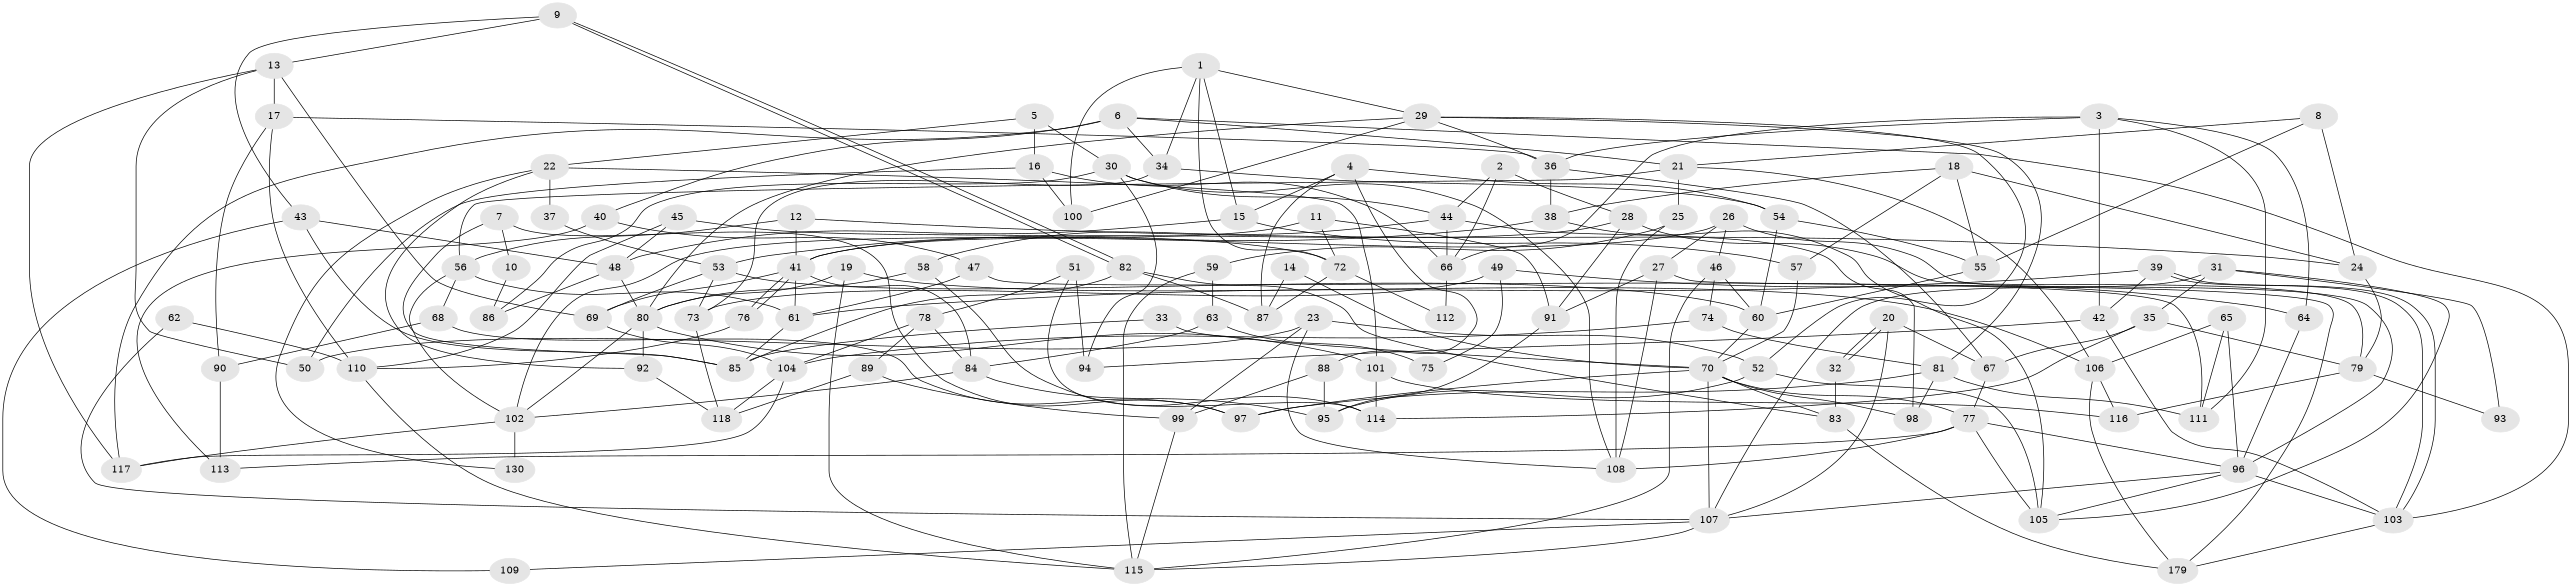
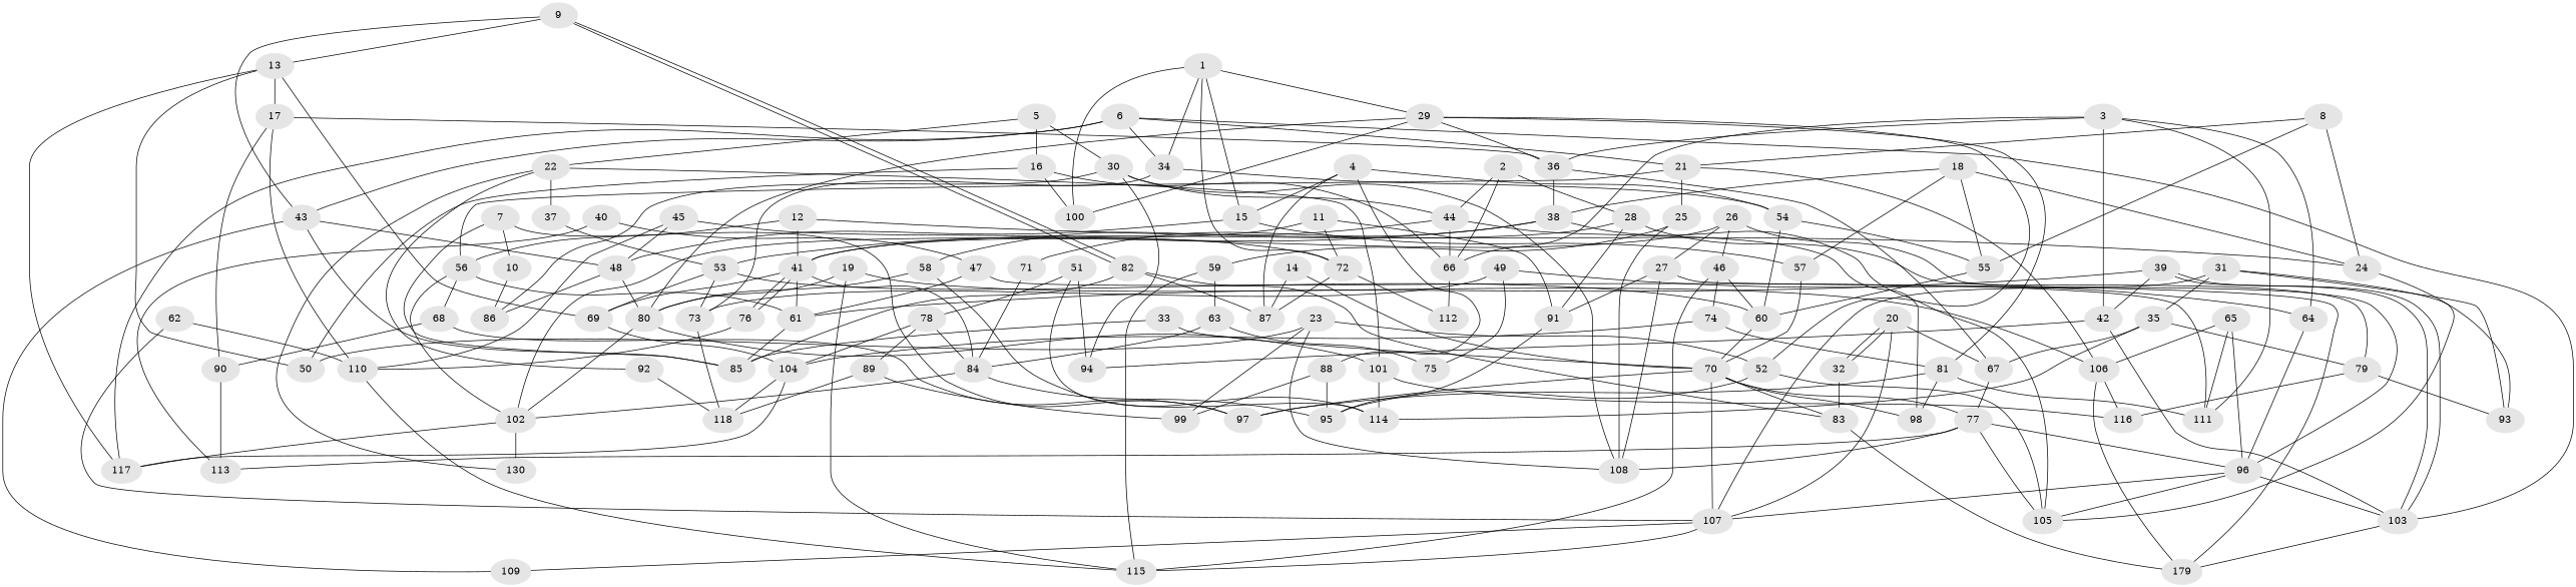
  graph {
    node [color=gray90 style=filled]
    1
    15
    29
    34
    72
    100
    48
    57
    36
    80
    52
    81
    54
    73
    87
    112
    2
    28
    44
    66
    91
    41
    79
    58
    98
    3
    42
    64
    111
    38
    67
    103
    94
    96
    4
    88
    55
    60
    99
    95
    5
    16
    22
    30
    50
    37
    92
    101
    n49 [label=130]
    86
    108
    6
    21
    40
    117
    56
    106
    25
    47
    113
    n61 [label=179]
    7
    10
    85
    97
    8
    24
    93
    9
    13
    43
    82
    17
    69
    109
    83
    11
    102
    12
    61
    76
    84
    68
    90
    110
    104
    14
    70
    107
    77
    115
    18
    105
    53
+   71
    19
    116
    20
    32
    59
    118
    114
    23
    63
    26
    27
    46
    74
    31
    35
    33
    39
    45
    49
    75
    51
    78
    89
    62
    65
    1 -- 15
    1 -- 29
    1 -- 34
    1 -- 72
    1 -- 100
    15 -- 48
    15 -- 57
    29 -- 100
    29 -- 36
    29 -- 80
    29 -- 52
    29 -- 81
    34 -- 54
    34 -- 73
    72 -- 87
    72 -- 112
    48 -- 80
    48 -- 86
    57 -- 70
    36 -- 38
    36 -- 67
-   80 -- 92
    80 -- 101
    80 -- 102
    52 -- 95
    52 -- 105
    81 -- 98
    81 -- 111
    81 -- 97
    54 -- 55
    54 -- 60
    73 -- 118
    2 -- 28
    2 -- 44
    2 -- 66
    28 -- 91
    28 -- 41
    28 -- 79
    44 -- 66
    44 -- 58
    44 -- 98
    66 -- 112
    91 -- 95
    41 -- 69
    41 -- 61
    41 -- 76
    41 -- 76
    41 -- 84
    79 -- 93
    79 -- 116
    58 -- 80
    58 -- 114
    3 -- 36
    3 -- 66
    3 -- 42
    3 -- 64
    3 -- 111
    42 -- 103
    42 -- 94
    64 -- 96
    38 -- 105
    38 -- 53
+   38 -- 71
    67 -- 77
    103 -- n61
    96 -- 103
    96 -- 107
    96 -- 105
    4 -- 15
    4 -- 54
    4 -- 87
    4 -- 88
    88 -- 99
    88 -- 95
    55 -- 60
    60 -- 70
-   99 -- 115
    5 -- 16
    5 -- 22
    5 -- 30
    16 -- 100
    16 -- 66
    16 -- 50
    22 -- 37
    22 -- 92
    22 -- 101
    22 -- n49
    30 -- 44
    30 -- 94
    30 -- 86
    30 -- 108
    37 -- 53
    92 -- 118
    101 -- 116
    101 -- 114
    6 -- 34
    6 -- 103
    6 -- 21
-   6 -- 40
+   6 -- 43
    6 -- 117
    21 -- 56
    21 -- 106
    21 -- 25
    40 -- 47
    40 -- 113
    56 -- 102
    56 -- 61
    56 -- 68
    106 -- n61
    106 -- 116
    25 -- 108
    25 -- 59
    47 -- 111
    47 -- 61
    7 -- 10
    7 -- 85
    7 -- 97
    10 -- 86
    8 -- 55
    8 -- 21
    8 -- 24
-   24 -- 79
+   24 -- 93
    9 -- 13
    9 -- 43
    9 -- 82
    9 -- 82
    13 -- 50
    13 -- 117
    13 -- 17
    13 -- 69
    43 -- 48
    43 -- 85
    43 -- 109
    82 -- 87
    82 -- 85
    82 -- 83
    17 -- 36
    17 -- 90
    17 -- 110
    69 -- 104
    83 -- n61
    11 -- 72
    11 -- 91
    11 -- 102
    102 -- n49
    102 -- 117
    12 -- 41
    12 -- 56
    12 -- 24
    61 -- 85
    76 -- 110
    84 -- 95
    84 -- 102
    68 -- 97
    68 -- 90
    90 -- 113
    110 -- 115
    104 -- 117
    104 -- 118
    14 -- 87
    14 -- 70
    70 -- 98
    70 -- 97
    70 -- 83
    70 -- 107
    70 -- 77
    107 -- 109
    107 -- 115
    77 -- 96
    77 -- 108
    77 -- 113
    77 -- 105
    18 -- 57
    18 -- 38
    18 -- 55
    18 -- 24
    53 -- 73
    53 -- 60
    53 -- 69
+   71 -- 84
    19 -- 80
    19 -- 106
    19 -- 115
    20 -- 67
    20 -- 107
    20 -- 32
    20 -- 32
    32 -- 83
    59 -- 115
    59 -- 63
    23 -- 52
    23 -- 99
    23 -- 50
    23 -- 108
    63 -- 84
    63 -- 75
    26 -- 41
    26 -- 96
    26 -- 27
    26 -- 46
    27 -- 91
    27 -- 108
    27 -- n61
    46 -- 60
    46 -- 115
    46 -- 74
    74 -- 81
    74 -- 104
    31 -- 93
    31 -- 107
    31 -- 105
    31 -- 35
    35 -- 79
    35 -- 67
    35 -- 114
    33 -- 85
    33 -- 70
    39 -- 42
    39 -- 103
    39 -- 103
    39 -- 61
    45 -- 72
    45 -- 48
    45 -- 110
    49 -- 73
    49 -- 64
    49 -- 75
    51 -- 94
    51 -- 114
    51 -- 78
    78 -- 84
    78 -- 104
    78 -- 89
    89 -- 99
    89 -- 118
    62 -- 110
    62 -- 107
    65 -- 111
    65 -- 96
    65 -- 106
  }
